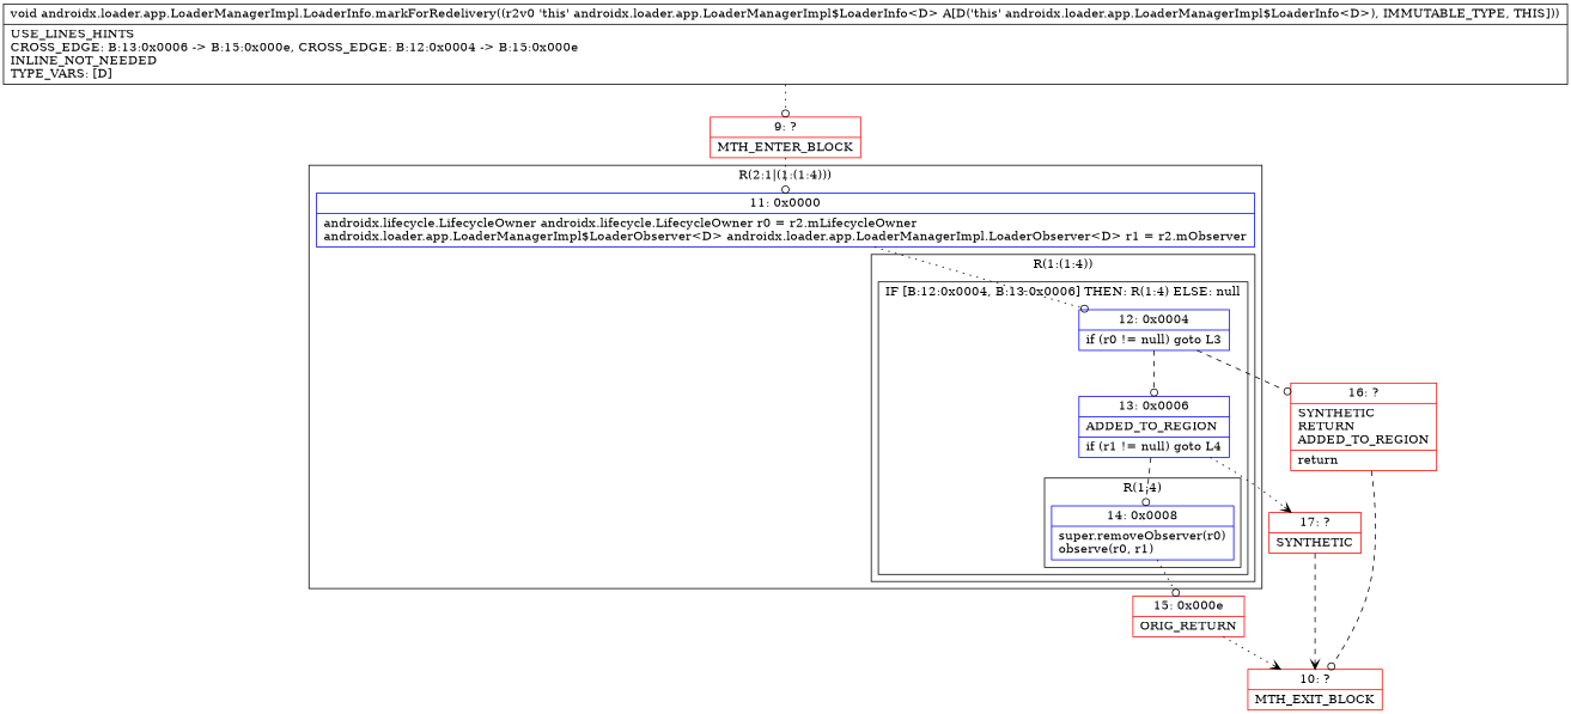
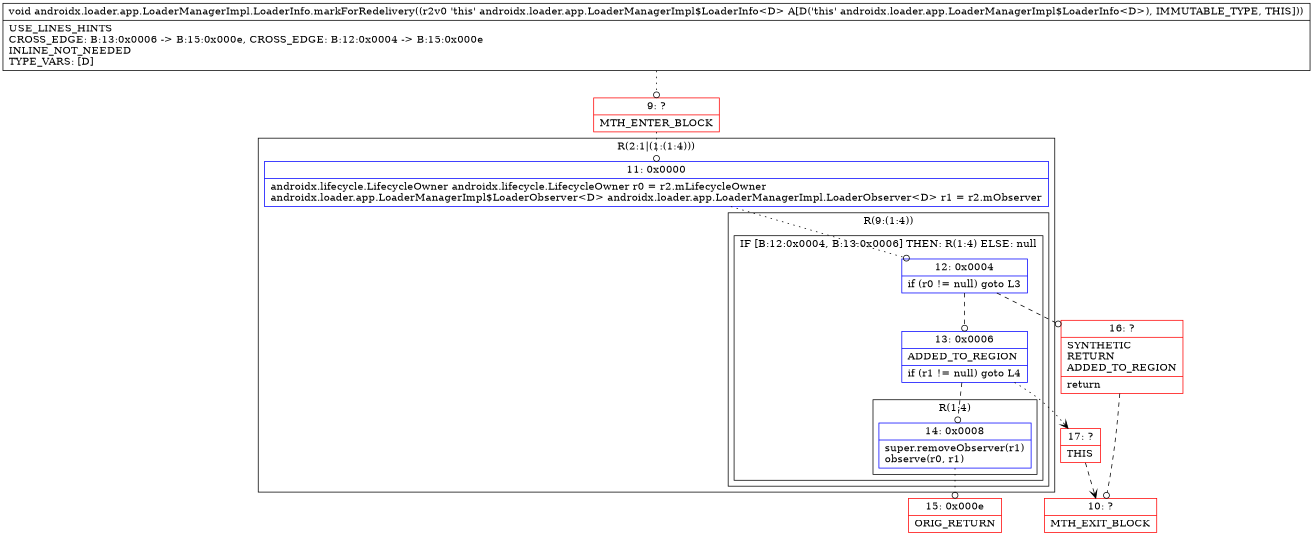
  digraph {
    node [color=red shape=record]
    edge [arrowhead=odot style=dotted]
-   n1 [color=blue label="{14\:\ 0x0008|super.removeObserver(r0)\lobserve(r0, r1)\l}"]
+   n1 [color=blue label="{14\:\ 0x0008|super.removeObserver(r1)\lobserve(r0, r1)\l}"]
    n2 [color=blue label="{12\:\ 0x0004|if (r0 != null) goto L3\l}"]
    n3 [color=blue label="{13\:\ 0x0006|ADDED_TO_REGION\l|if (r1 != null) goto L4\l}"]
    n4 [color=blue label="{11\:\ 0x0000|androidx.lifecycle.LifecycleOwner androidx.lifecycle.LifecycleOwner r0 = r2.mLifecycleOwner\landroidx.loader.app.LoaderManagerImpl$LoaderObserver\<D\> androidx.loader.app.LoaderManagerImpl.LoaderObserver\<D\> r1 = r2.mObserver\l}"]
    n5 [label="{15\:\ 0x000e|ORIG_RETURN\l}"]
    n6 [label="{16\:\ ?|SYNTHETIC\lRETURN\lADDED_TO_REGION\l|return\l}"]
-   n7 [label="{17\:\ ?|SYNTHETIC\l}"]
+   n7 [label="{17\:\ ?|THIS\l}"]
    n8 [label="{10\:\ ?|MTH_EXIT_BLOCK\l}"]
    n9 [label="{9\:\ ?|MTH_ENTER_BLOCK\l}"]
    n10 [label="{void androidx.loader.app.LoaderManagerImpl.LoaderInfo.markForRedelivery((r2v0 'this' androidx.loader.app.LoaderManagerImpl$LoaderInfo\<D\> A[D('this' androidx.loader.app.LoaderManagerImpl$LoaderInfo\<D\>), IMMUTABLE_TYPE, THIS]))  | USE_LINES_HINTS\lCROSS_EDGE: B:13:0x0006 \-\> B:15:0x000e, CROSS_EDGE: B:12:0x0004 \-\> B:15:0x000e\lINLINE_NOT_NEEDED\lTYPE_VARS: [D]\l}" color=""]
    subgraph cluster_1 {
      label="R(2:1|(1:(1:4)))"
      n4
      subgraph cluster_2 {
-       label="R(1:(1:4))"
+       label="R(9:(1:4))"
        subgraph cluster_3 {
          label="IF [B:12:0x0004, B:13:0x0006] THEN: R(1:4) ELSE: null"
          n2
          n3
          subgraph cluster_4 {
            label="R(1:4)"
            n1
          }
        }
      }
    }
    n1 -> n5
    n2 -> n3 [style=dashed]
    n2 -> n6 [style=dashed]
    n3 -> n1 [style=dashed]
    n3 -> n7 [arrowhead=vee]
    n4 -> n2
-   n5 -> n8 [arrowhead=vee]
    n6 -> n8 [style=dashed]
    n7 -> n8 [arrowhead=vee style=dashed]
    n9 -> n4
    n10 -> n9
  }
